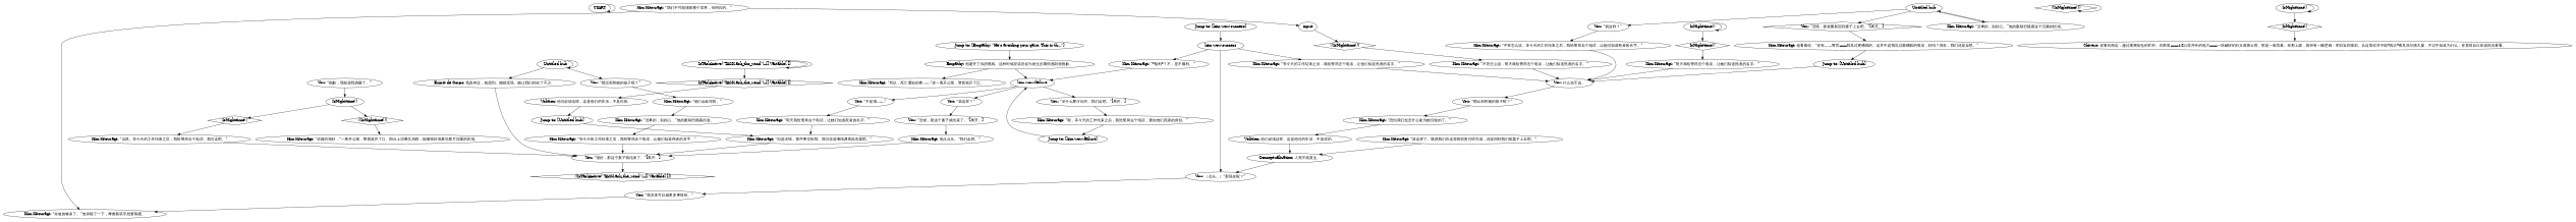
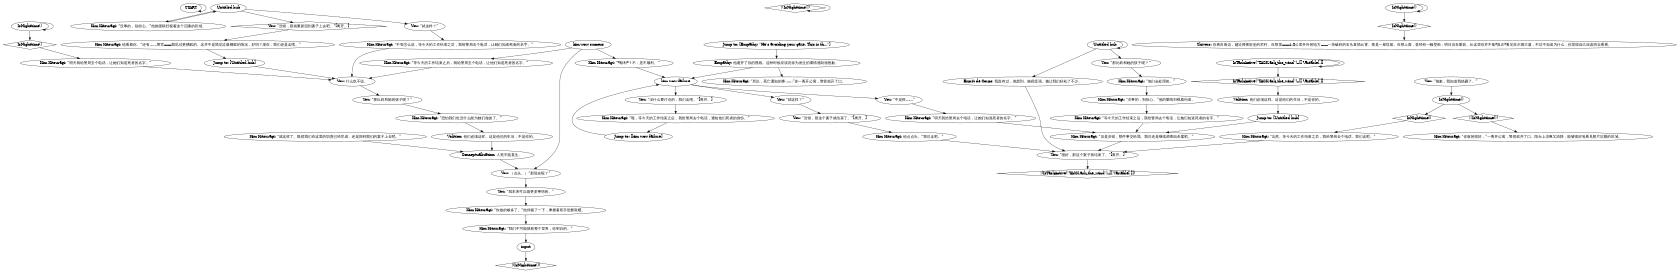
  digraph {
    n1 [label=START]
    n2 [label=input]
    n3 [label="!(IsNighttime())" shape=diamond]
-   n4 [label="Kim Kitsuragi: “不管怎么说，明天我给警局去个电话，让她们知道死者的名字。”"]
    n5 [label="Conceptualization: 人死不能复生。"]
    n6 [label="You: （点头。）“那现在呢？”"]
    n7 [label="You: “我本来可以做更多事情的。”"]
    n8 [label="Jump to: [Untitled hub]"]
    n9 [label="You: 什么也不说。"]
    n10 [label="You: “那比莉和她的孩子呢？”"]
    n11 [label="Esprit de Corps: 我真有过，他想到。她很坚强。她让我们轻松了不少。"]
    n12 [label="You: “很好，那这个案子就结束了。”[离开。]"]
    n13 [label="!(IsTaskActive(\"TASK.ask_the_wind\")--[[ Variable[ ]])" shape=diamond]
    n14 [label="You: “没错，那这个案子就结束了。”[离开。]"]
    n15 [label="Kim Kitsuragi: 他点点头。“我们走吧。”"]
    n16 [label="Kim Kitsuragi: “就这样了。既然我们在这里的职责已经完成，还是回到我们的案子上去吧。”"]
    n17 [label="Jump to: [kim wcw failure]"]
    n18 [label="kim wcw failure"]
    n19 [label="You: “就这样？”"]
    n20 [label="You: “没什么要讨论的，我们走吧。”[离开。]"]
    n21 [label="You: “不是很……”"]
    n22 [label="Kim Kitsuragi: “但是没错，那件事交给我。我们还是继续调查凶杀案吧。”"]
    n23 [label="Untitled hub"]
    n24 [label="Kim Kitsuragi: “没事的，别担心。”他的眼睛扫视着这个沉睡的区域。"]
    n25 [label="You: “就这样？”"]
    n26 [label="You: “没错，那就重新回到案子上去吧。”[离开。]" shape=diamond]
    n27 [label="Kim Kitsuragi: “不管怎么说，等今天的工作结束之后，我给警局去个电话，让她们知道死者的名字。”"]
    n28 [label="Kim Kitsuragi: 他看着你。“还有……警官——我见过更糟糕的。这并不是我见过最糟糕的情况，好吗？现在，我们还是走吧。”"]
    n29 [label="Kim Kitsuragi: “明天我给警局去个电话，让她们知道死者的名字。”"]
    n30 [label="Kim Kitsuragi: “*顺利*？不，是不顺利。”"]
    n31 [label="IsTaskActive(\"TASK.ask_the_wind\")--[[ Variable[ ]]"]
    n32 [label="IsTaskActive(\"TASK.ask_the_wind\")--[[ Variable[ ]]" shape=diamond]
    n33 [label="Volition: 他们必须这样。这是他们的生活，不是你的。"]
    n34 [label="Jump to: [Untitled hub]"]
    n35 [label="Kim Kitsuragi: “当然。等今天的工作结束之后，我给警局去个电话。我们走吧。”"]
    n36 [label="Kim Kitsuragi: “恐怕我们也没什么能为她们做的了。”"]
    n37 [label="Volition: 他们必须这样。这是他们的生活，不是你的。"]
    n38 [label="IsNighttime()"]
    n39 [label="IsNighttime()" shape=diamond]
    n40 [label="Kim Kitsuragi: “明天我给警局去个电话，让她们知道死者的名字。”"]
    n41 [label="!(IsNighttime())" shape=diamond]
    n42 [label="Untitled hub"]
    n43 [label="You: “那比莉和她的孩子呢？”"]
    n44 [label="Kim Kitsuragi: “他们会处理的。”"]
    n45 [label="You: “抱歉，我知道我搞砸了。”"]
    n46 [label="IsNighttime()"]
    n47 [label="IsNighttime()" shape=diamond]
    n48 [label="!(IsNighttime())" shape=diamond]
    n49 [label="Kim Kitsuragi: “你做的很好，”一离开公寓，警督就开了口。阳台上凉爽又清静，能够很好地看见整片沉睡的区域。"]
    n50 [label="Kim Kitsuragi: “没事的，别担心。”他的眼睛扫视着街道。"]
    n51 [label="Kim Kitsuragi: “等今天的工作结束之后，我给警局去个电话，让她们知道死者的名字。”"]
    n52 [label="Shivers: 你看向南边，越过摇摇欲坠的栏杆。在那里——1.2公里开外的地方——一块破碎的石头直插云霄。那是一座坟墓。在那上面，曾经有一幅壁画：明日近在眼前。从这里你并不能*真正*看见菲尔德大厦，不过不知道为什么，你觉得自己应该回去看看。"]
    n53 [label="Kim Kitsuragi: “等今天的工作结束之后，我给警局去个电话，让他们知道死者的名字。”"]
    n54 [label="Kim Kitsuragi: “你做的够多了。”他停顿了一下，摩擦着双手想要取暖。"]
    n55 [label="Kim Kitsuragi: “我们不可能拯救整个世界，你明白的。”"]
    n56 [label="IsNighttime()"]
    n57 [label="IsNighttime()" shape=diamond]
    n58 [label="Kim Kitsuragi: “所以，死亡通知的事……”你一离开公寓，警督就开了口。"]
    n59 [label="Empathy: 他避开了你的视线。这种时候应该说你为发生的事情感到很抱歉。"]
    n60 [label="Kim Kitsuragi: “呃，等今天的工作结束之后，我给警局去个电话，通知他们死者的身份。”"]
    n61 [label="Jump to: [Empathy: \"He's avoiding your gaze. This is th...\"]"]
-   n62 [label="Jump to: [kim wcw success]"]
    n63 [label="kim wcw success"]
    n1 -> n1
    n2 -> n3
-   n3 -> n4
-   n4 -> n9
    n5 -> n6
    n6 -> n7
    n7 -> n54
    n8 -> n9
    n9 -> n10
    n10 -> n36
    n11 -> n12
    n12 -> n13
    n14 -> n15
    n15 -> n12
    n16 -> n5
    n17 -> n18
    n18 -> n19
    n18 -> n20
    n18 -> n21
    n19 -> n14
    n20 -> n60
    n21 -> n29
    n22 -> n12
    n23 -> n24
    n23 -> n25
    n23 -> n26
    n24 -> n23
    n25 -> n27
    n26 -> n28
    n27 -> n9
    n28 -> n8
    n29 -> n22
    n30 -> n18
    n31 -> n31
    n31 -> n32
    n32 -> n33
    n33 -> n34
    n34 -> n22
    n35 -> n12
    n36 -> n37
    n37 -> n5
    n38 -> n38
    n38 -> n39
    n39 -> n40
    n40 -> n9
    n41 -> n41
    n42 -> n11
    n42 -> n42
    n42 -> n43
    n43 -> n44
    n44 -> n50
    n45 -> n46
    n46 -> n47
    n46 -> n48
    n47 -> n35
    n48 -> n49
    n50 -> n51
-   n51 -> n12
+   n51 -> n22
    n53 -> n9
-   n55 -> n54
+   n54 -> n55
    n55 -> n2
    n56 -> n56
    n56 -> n57
    n57 -> n52
    n59 -> n18
    n59 -> n58
    n60 -> n17
    n61 -> n59
-   n62 -> n63
    n63 -> n6
    n63 -> n30
    n63 -> n53
  }
